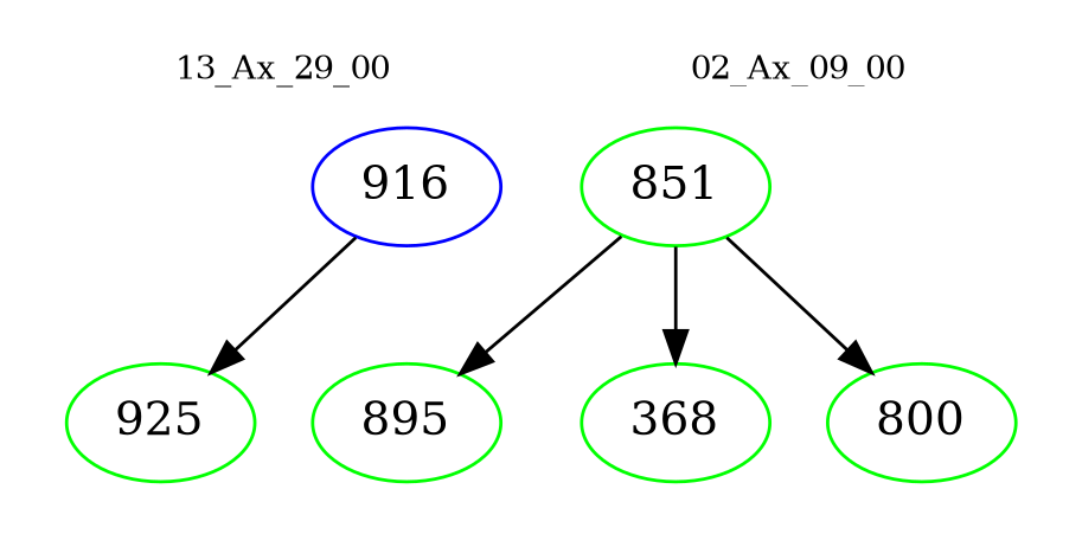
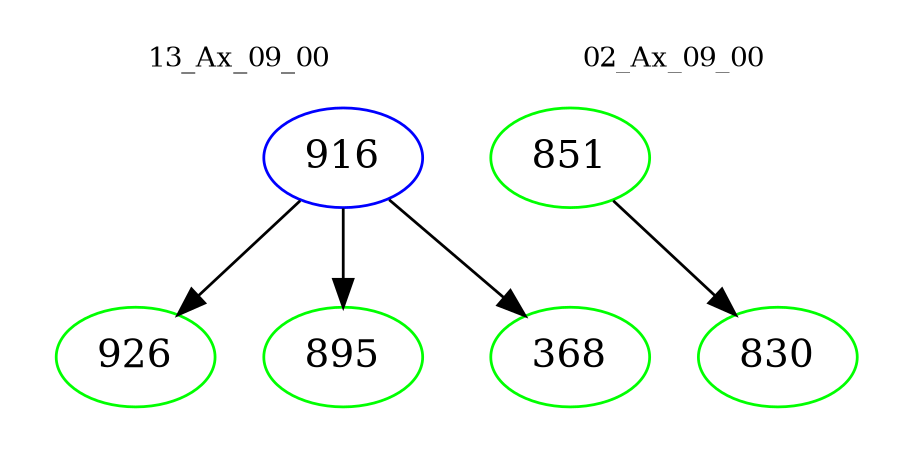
  digraph {
    node [color=green]
    edge [color=black]
    n1 [color=blue label=916]
    n2 [label=895]
-   n3 [label=925]
+   n3 [label=926]
    n4 [label=851]
-   n5 [label=800]
+   n5 [label=830]
    n6 [label=368]
    subgraph cluster_1 {
      color=white
      fontsize=10
-     label="13_Ax_29_00"
+     label="13_Ax_09_00"
      n1
      n2
      n3
    }
    subgraph cluster_2 {
      color=white
      fontsize=10
      label="02_Ax_09_00"
      n4
      n5
      n6
    }
-   n4 -> n2
+   n1 -> n2
    n1 -> n3
    n4 -> n5
-   n4 -> n6
+   n1 -> n6
  }
